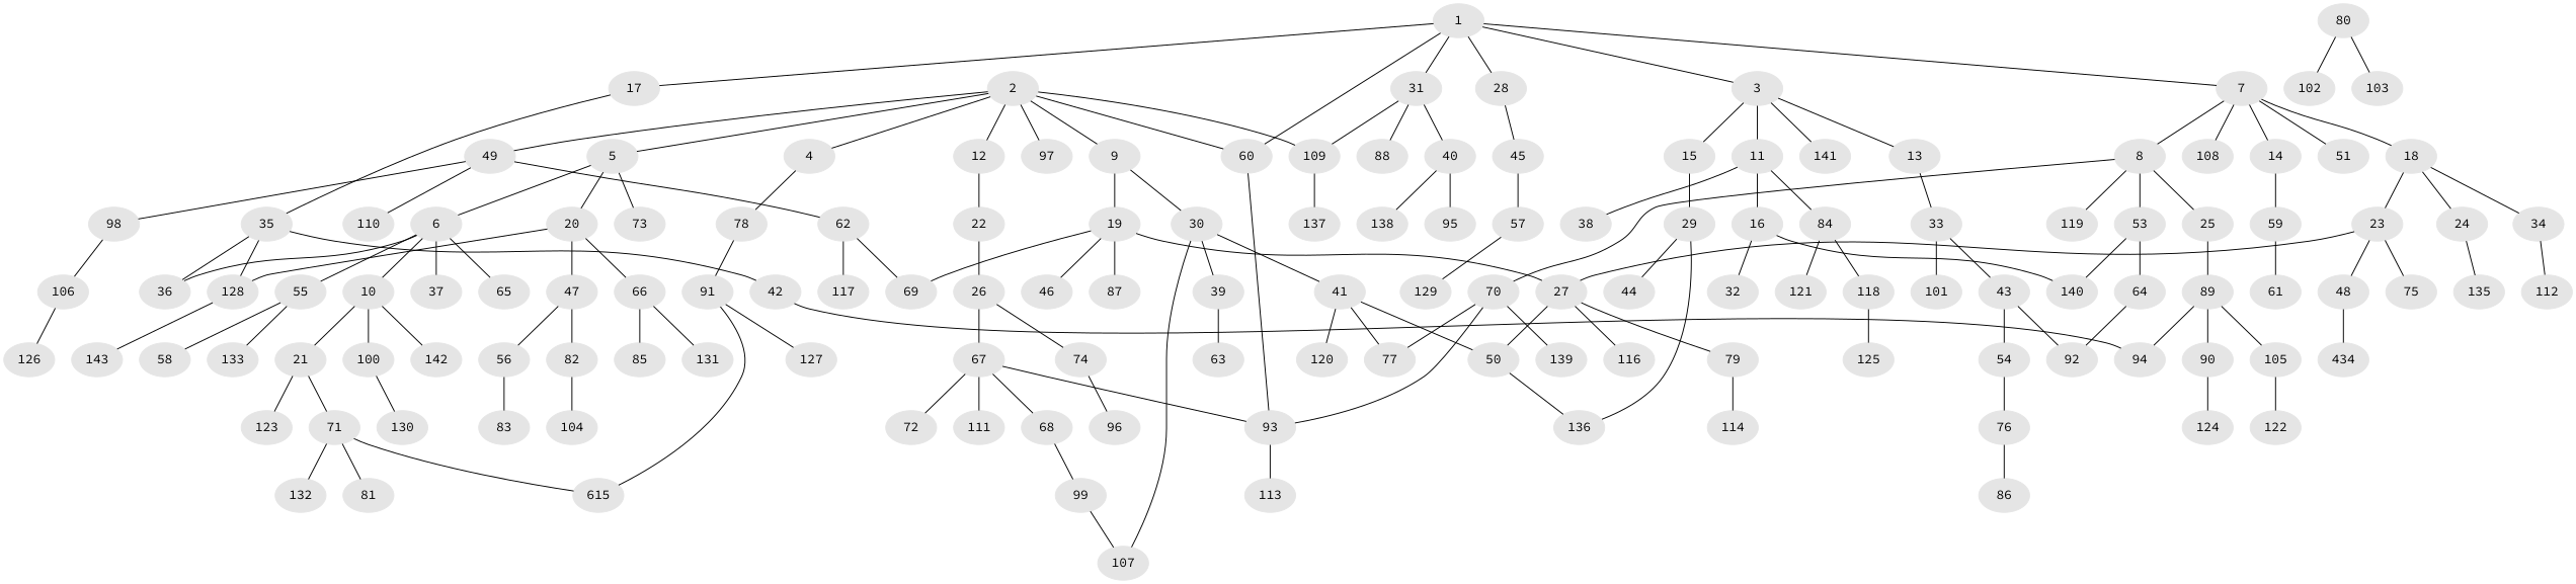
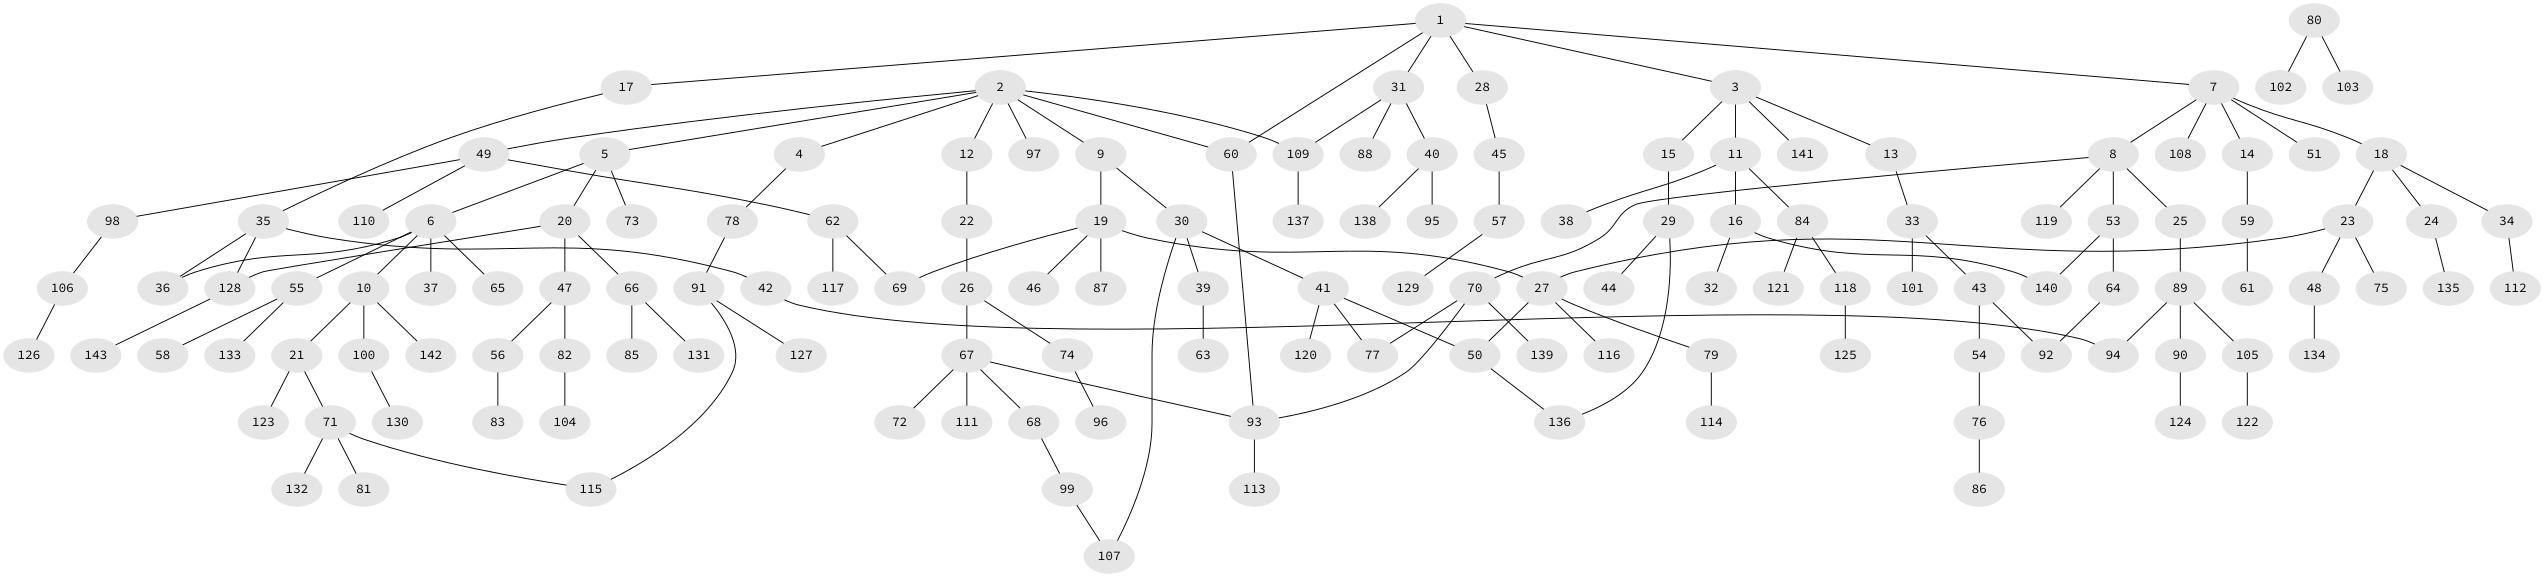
  graph {
    fontname="Source Code Pro"
    node [color=gray90 fontname="Source Code Pro" style=filled]
    edge [fontname="Source Code Pro"]
    1
    3
    7
    17
    28
    31
    60
    2
    4
    5
    9
    12
    49
    97
    109
    11
    13
    15
    141
    8
    14
    18
    51
    108
    35
    45
    40
    88
    78
    6
    20
    73
    19
    30
    22
    62
    98
    110
    93
    137
    16
    38
    84
    33
    29
    91
    10
    36
    37
    55
    65
    47
    66
    128
    21
    100
    142
    58
    133
    25
    53
    70
    119
    59
    23
    24
    34
    89
    140
    64
    77
    139
    27
    46
    69
    87
    39
    41
    107
    71
    123
    130
    32
    118
    121
    26
    43
    101
    61
    44
    136
    42
    48
    75
    135
    112
    50
    79
    116
    56
    82
    85
    131
    143
    81
-   115 [label=615]
+   115
    132
    67
    74
-   134 [label=434]
+   134
    94
    90
    105
    68
    72
    111
    96
    114
    57
    63
    120
    95
    138
    54
    92
    76
    129
    83
    104
    117
    106
    80
    102
    103
    86
    113
    99
    127
    125
    124
    122
    126
    1 -- 3
    1 -- 7
    1 -- 17
    1 -- 28
    1 -- 31
    1 -- 60
    3 -- 11
    3 -- 13
    3 -- 15
    3 -- 141
    7 -- 8
    7 -- 14
    7 -- 18
    7 -- 51
    7 -- 108
    17 -- 35
    28 -- 45
    31 -- 109
    31 -- 40
    31 -- 88
    60 -- 93
    2 -- 60
    2 -- 4
    2 -- 5
    2 -- 9
    2 -- 12
    2 -- 49
    2 -- 97
    2 -- 109
    4 -- 78
    5 -- 6
    5 -- 20
    5 -- 73
    9 -- 19
    9 -- 30
    12 -- 22
    49 -- 62
    49 -- 98
    49 -- 110
    109 -- 137
    11 -- 16
    11 -- 38
    11 -- 84
    13 -- 33
    15 -- 29
    8 -- 25
    8 -- 53
    8 -- 70
    8 -- 119
    14 -- 59
    18 -- 23
    18 -- 24
    18 -- 34
    35 -- 36
    35 -- 128
    35 -- 42
    45 -- 57
    40 -- 95
    40 -- 138
    78 -- 91
    6 -- 10
    6 -- 36
    6 -- 37
    6 -- 55
    6 -- 65
    20 -- 47
    20 -- 66
    20 -- 128
    19 -- 27
    19 -- 46
    19 -- 69
    19 -- 87
    30 -- 39
    30 -- 41
    30 -- 107
    22 -- 26
    62 -- 69
    62 -- 117
    98 -- 106
    93 -- 113
    16 -- 140
    16 -- 32
    84 -- 118
    84 -- 121
    33 -- 43
    33 -- 101
    29 -- 44
    29 -- 136
    91 -- 115
    91 -- 127
    10 -- 21
    10 -- 100
    10 -- 142
    55 -- 58
    55 -- 133
    47 -- 56
    47 -- 82
    66 -- 85
    66 -- 131
    128 -- 143
    21 -- 71
    21 -- 123
    100 -- 130
    25 -- 89
    53 -- 140
    53 -- 64
    70 -- 93
    70 -- 77
    70 -- 139
    59 -- 61
    23 -- 27
    23 -- 48
    23 -- 75
    24 -- 135
    34 -- 112
    89 -- 94
    89 -- 90
    89 -- 105
    64 -- 92
    27 -- 50
    27 -- 79
    27 -- 116
    39 -- 63
    41 -- 77
    41 -- 50
    41 -- 120
    71 -- 81
    71 -- 115
    71 -- 132
    118 -- 125
    26 -- 67
    26 -- 74
    43 -- 54
    43 -- 92
    42 -- 94
    48 -- 134
    50 -- 136
    79 -- 114
    56 -- 83
    82 -- 104
    67 -- 93
    67 -- 68
    67 -- 72
    67 -- 111
    74 -- 96
    90 -- 124
    105 -- 122
    68 -- 99
    57 -- 129
    54 -- 76
    76 -- 86
    106 -- 126
    80 -- 102
    80 -- 103
    99 -- 107
  }
